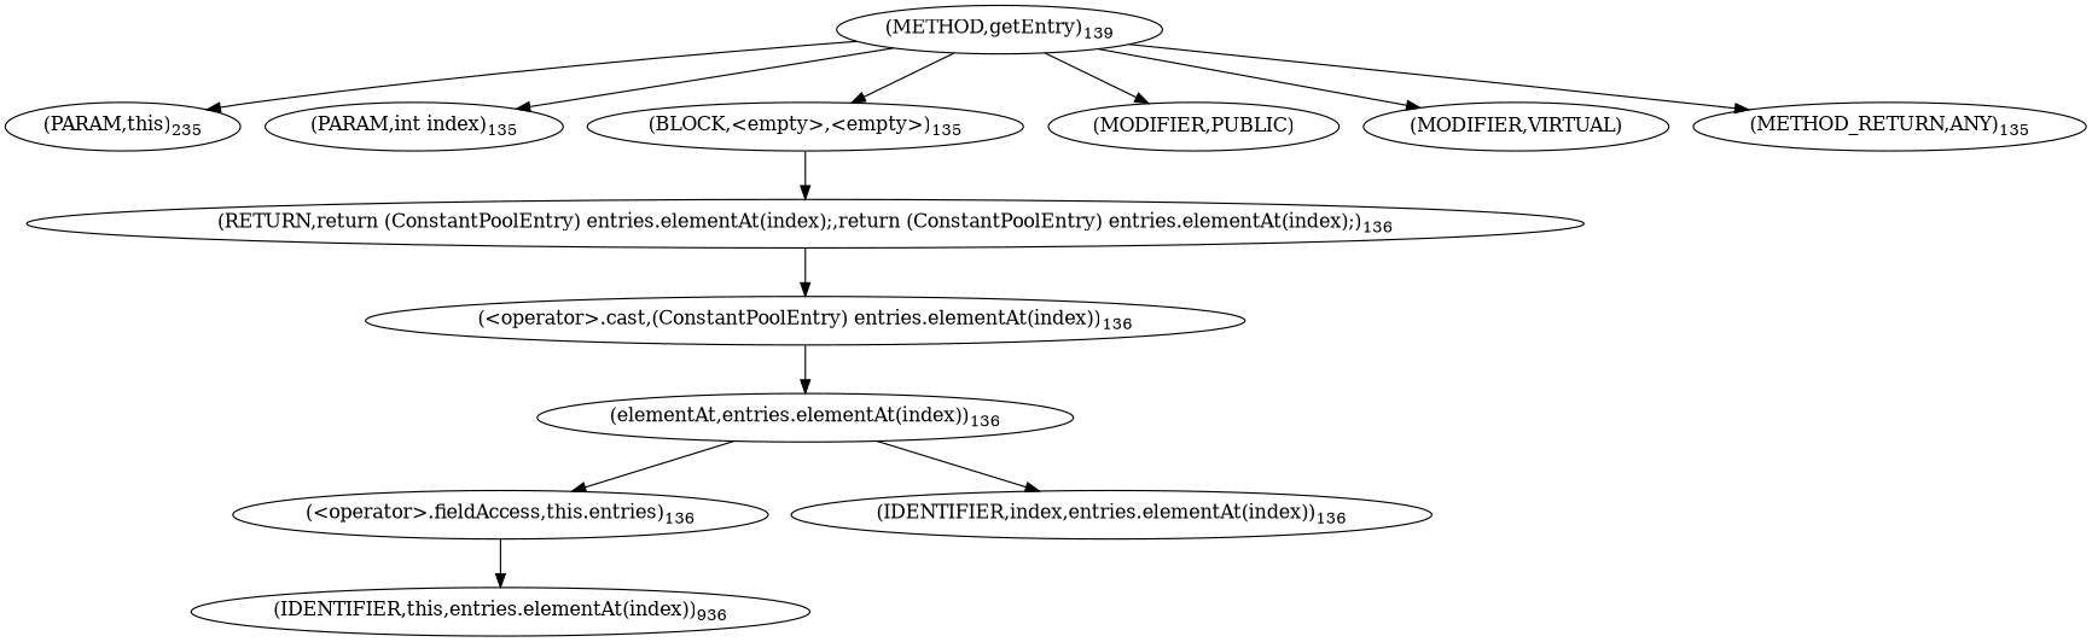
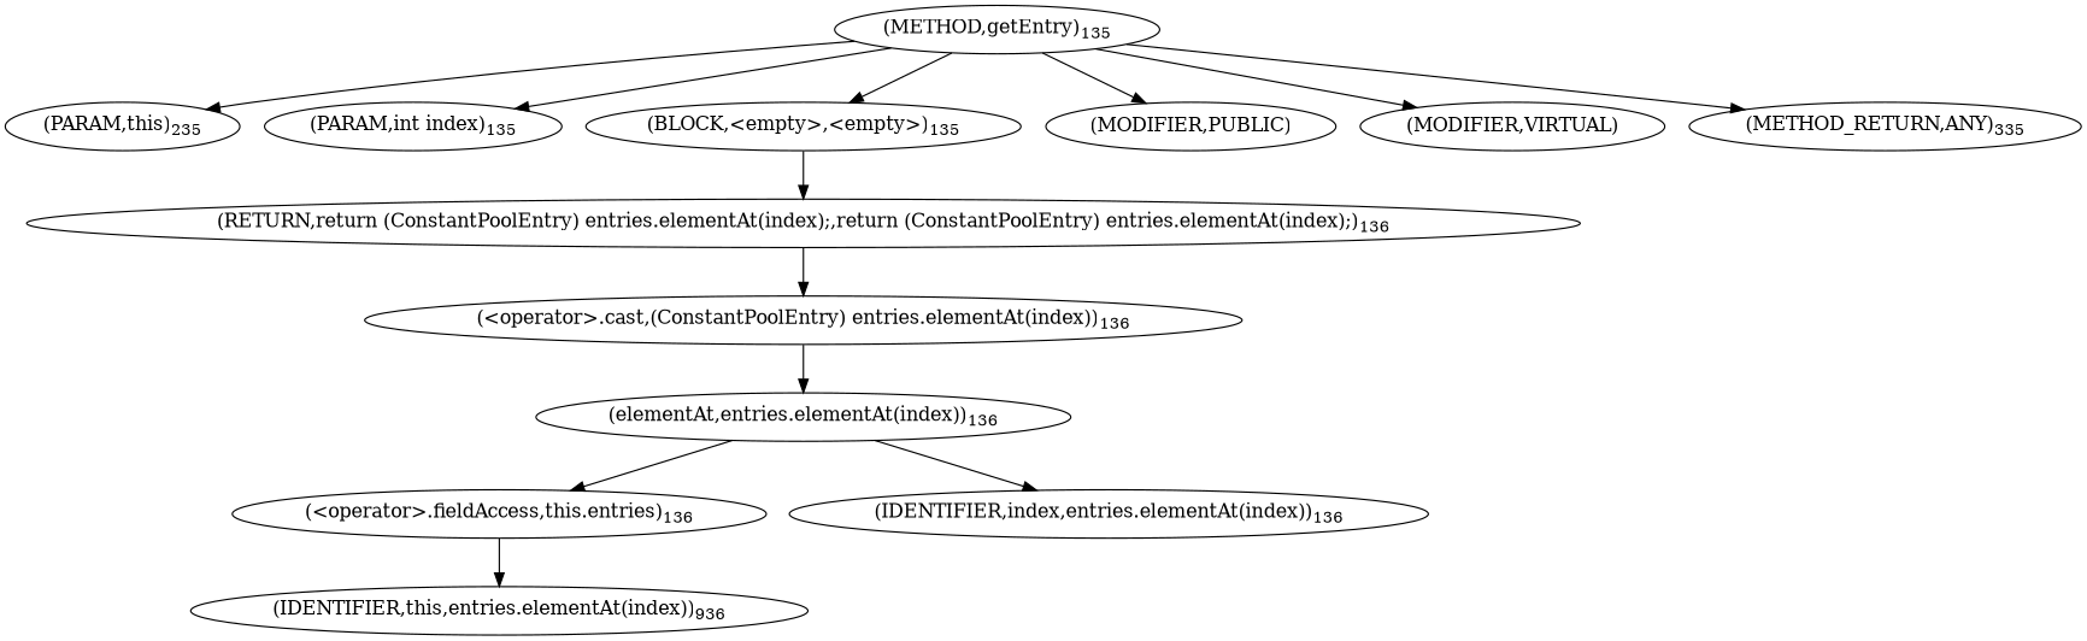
  digraph {
-   n1 [label=<(METHOD,getEntry)<SUB>139</SUB>>]
+   n1 [label=<(METHOD,getEntry)<SUB>135</SUB>>]
    n2 [label=<(PARAM,this)<SUB>235</SUB>>]
    n3 [label=<(PARAM,int index)<SUB>135</SUB>>]
    n4 [label=<(BLOCK,&lt;empty&gt;,&lt;empty&gt;)<SUB>135</SUB>>]
    n5 [label=<(MODIFIER,PUBLIC)>]
    n6 [label=<(MODIFIER,VIRTUAL)>]
-   n7 [label=<(METHOD_RETURN,ANY)<SUB>135</SUB>>]
+   n7 [label=<(METHOD_RETURN,ANY)<SUB>335</SUB>>]
    n8 [label=<(RETURN,return (ConstantPoolEntry) entries.elementAt(index);,return (ConstantPoolEntry) entries.elementAt(index);)<SUB>136</SUB>>]
    n9 [label=<(&lt;operator&gt;.cast,(ConstantPoolEntry) entries.elementAt(index))<SUB>136</SUB>>]
    n10 [label=<(elementAt,entries.elementAt(index))<SUB>136</SUB>>]
    n11 [label=<(&lt;operator&gt;.fieldAccess,this.entries)<SUB>136</SUB>>]
    n12 [label=<(IDENTIFIER,index,entries.elementAt(index))<SUB>136</SUB>>]
    n13 [label=<(IDENTIFIER,this,entries.elementAt(index))<SUB>936</SUB>>]
    n1 -> n2
    n1 -> n3
    n1 -> n4
    n1 -> n5
    n1 -> n6
    n1 -> n7
    n4 -> n8
    n8 -> n9
    n9 -> n10
    n10 -> n11
    n10 -> n12
    n11 -> n13
  }
